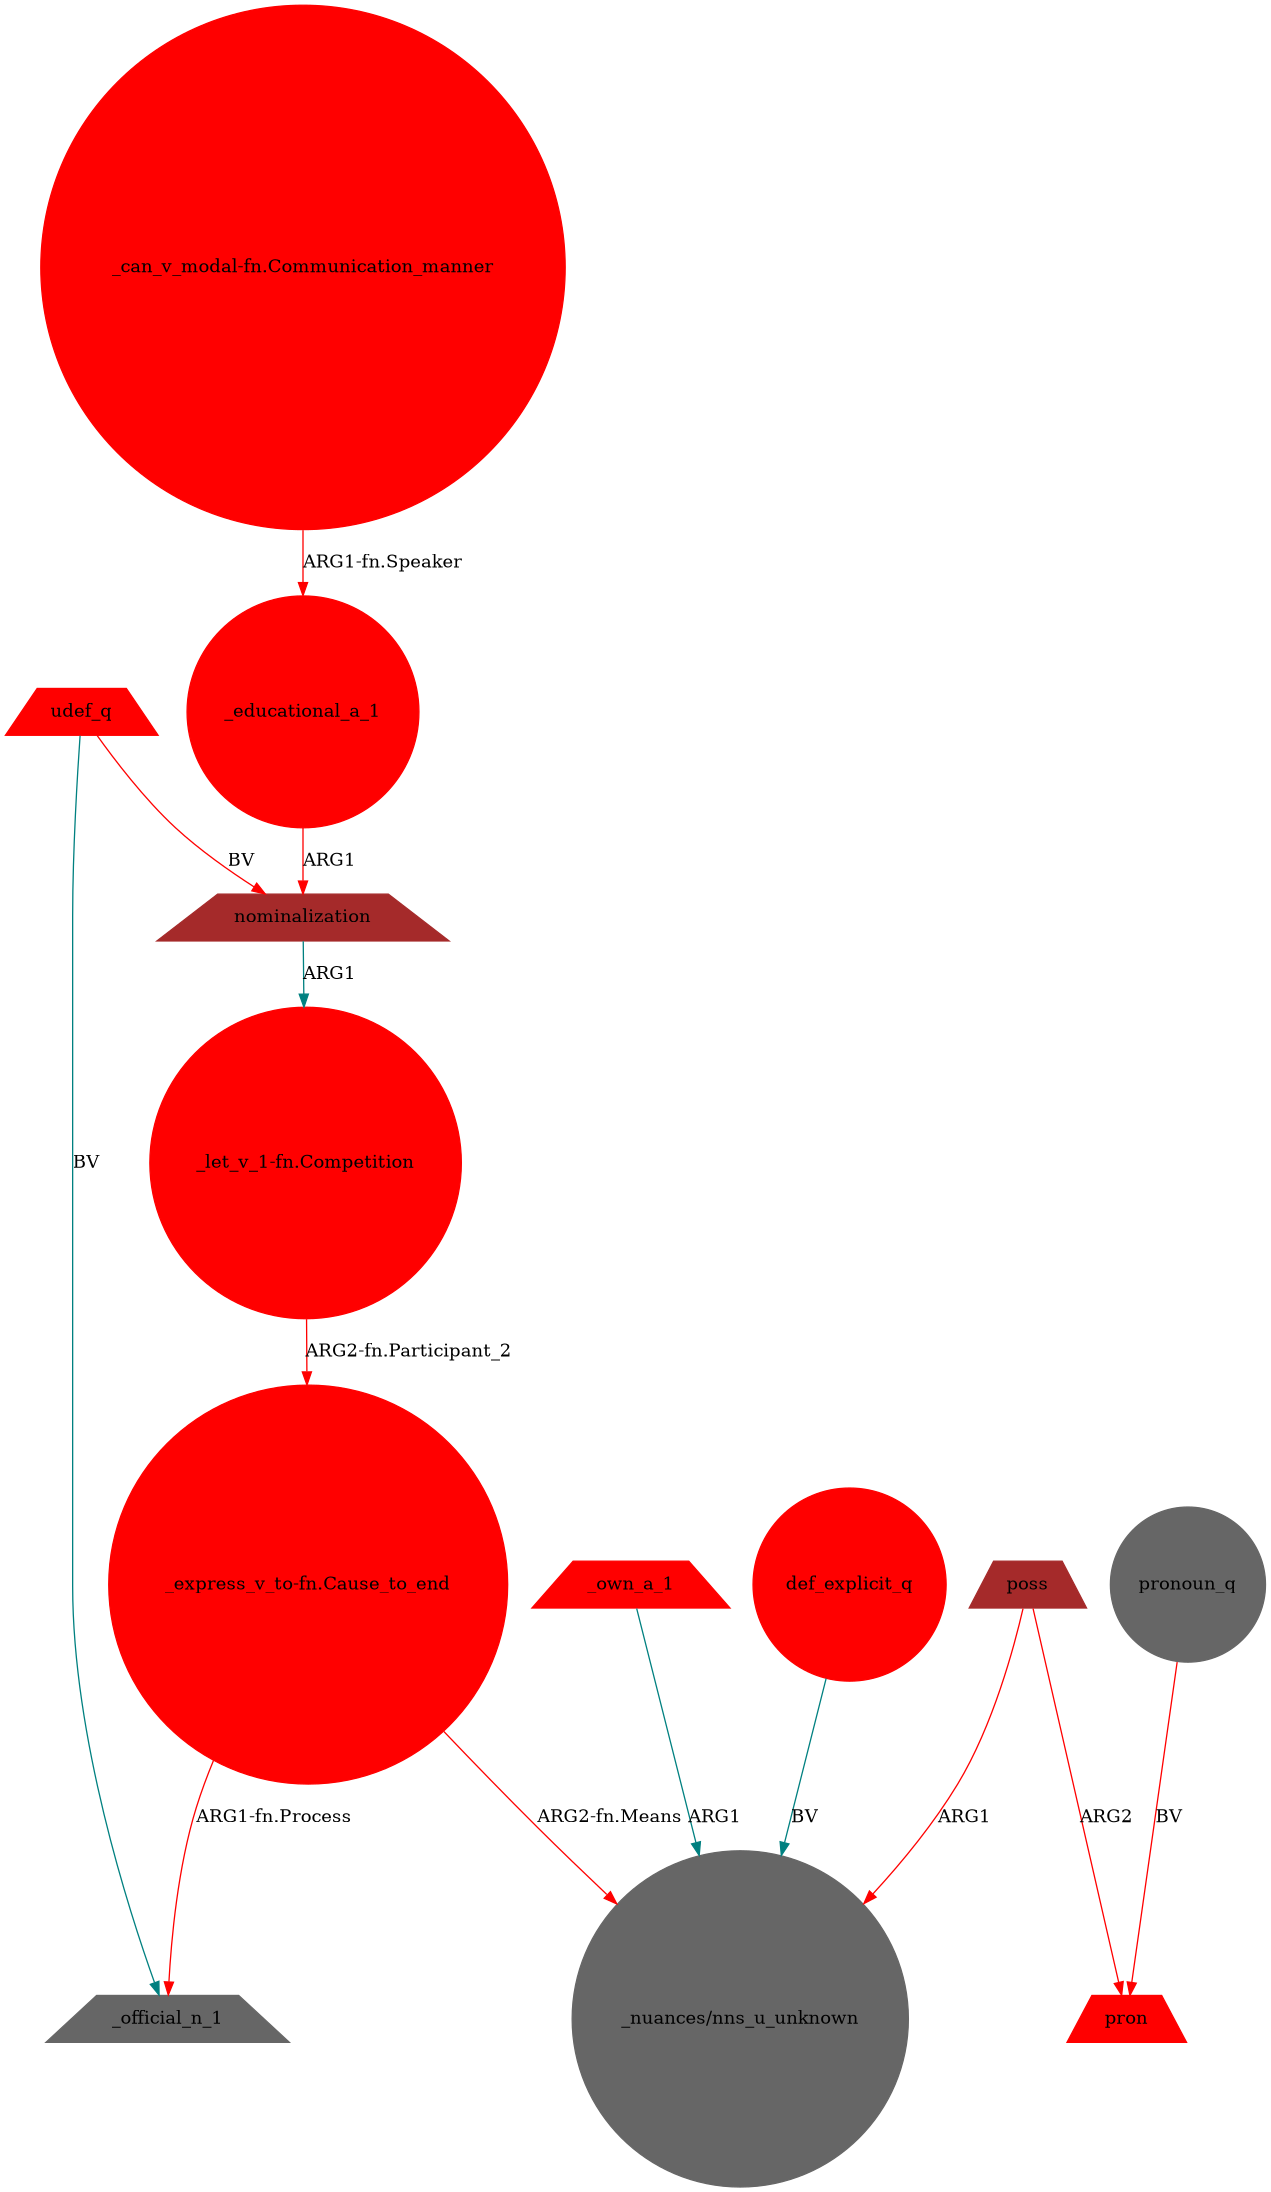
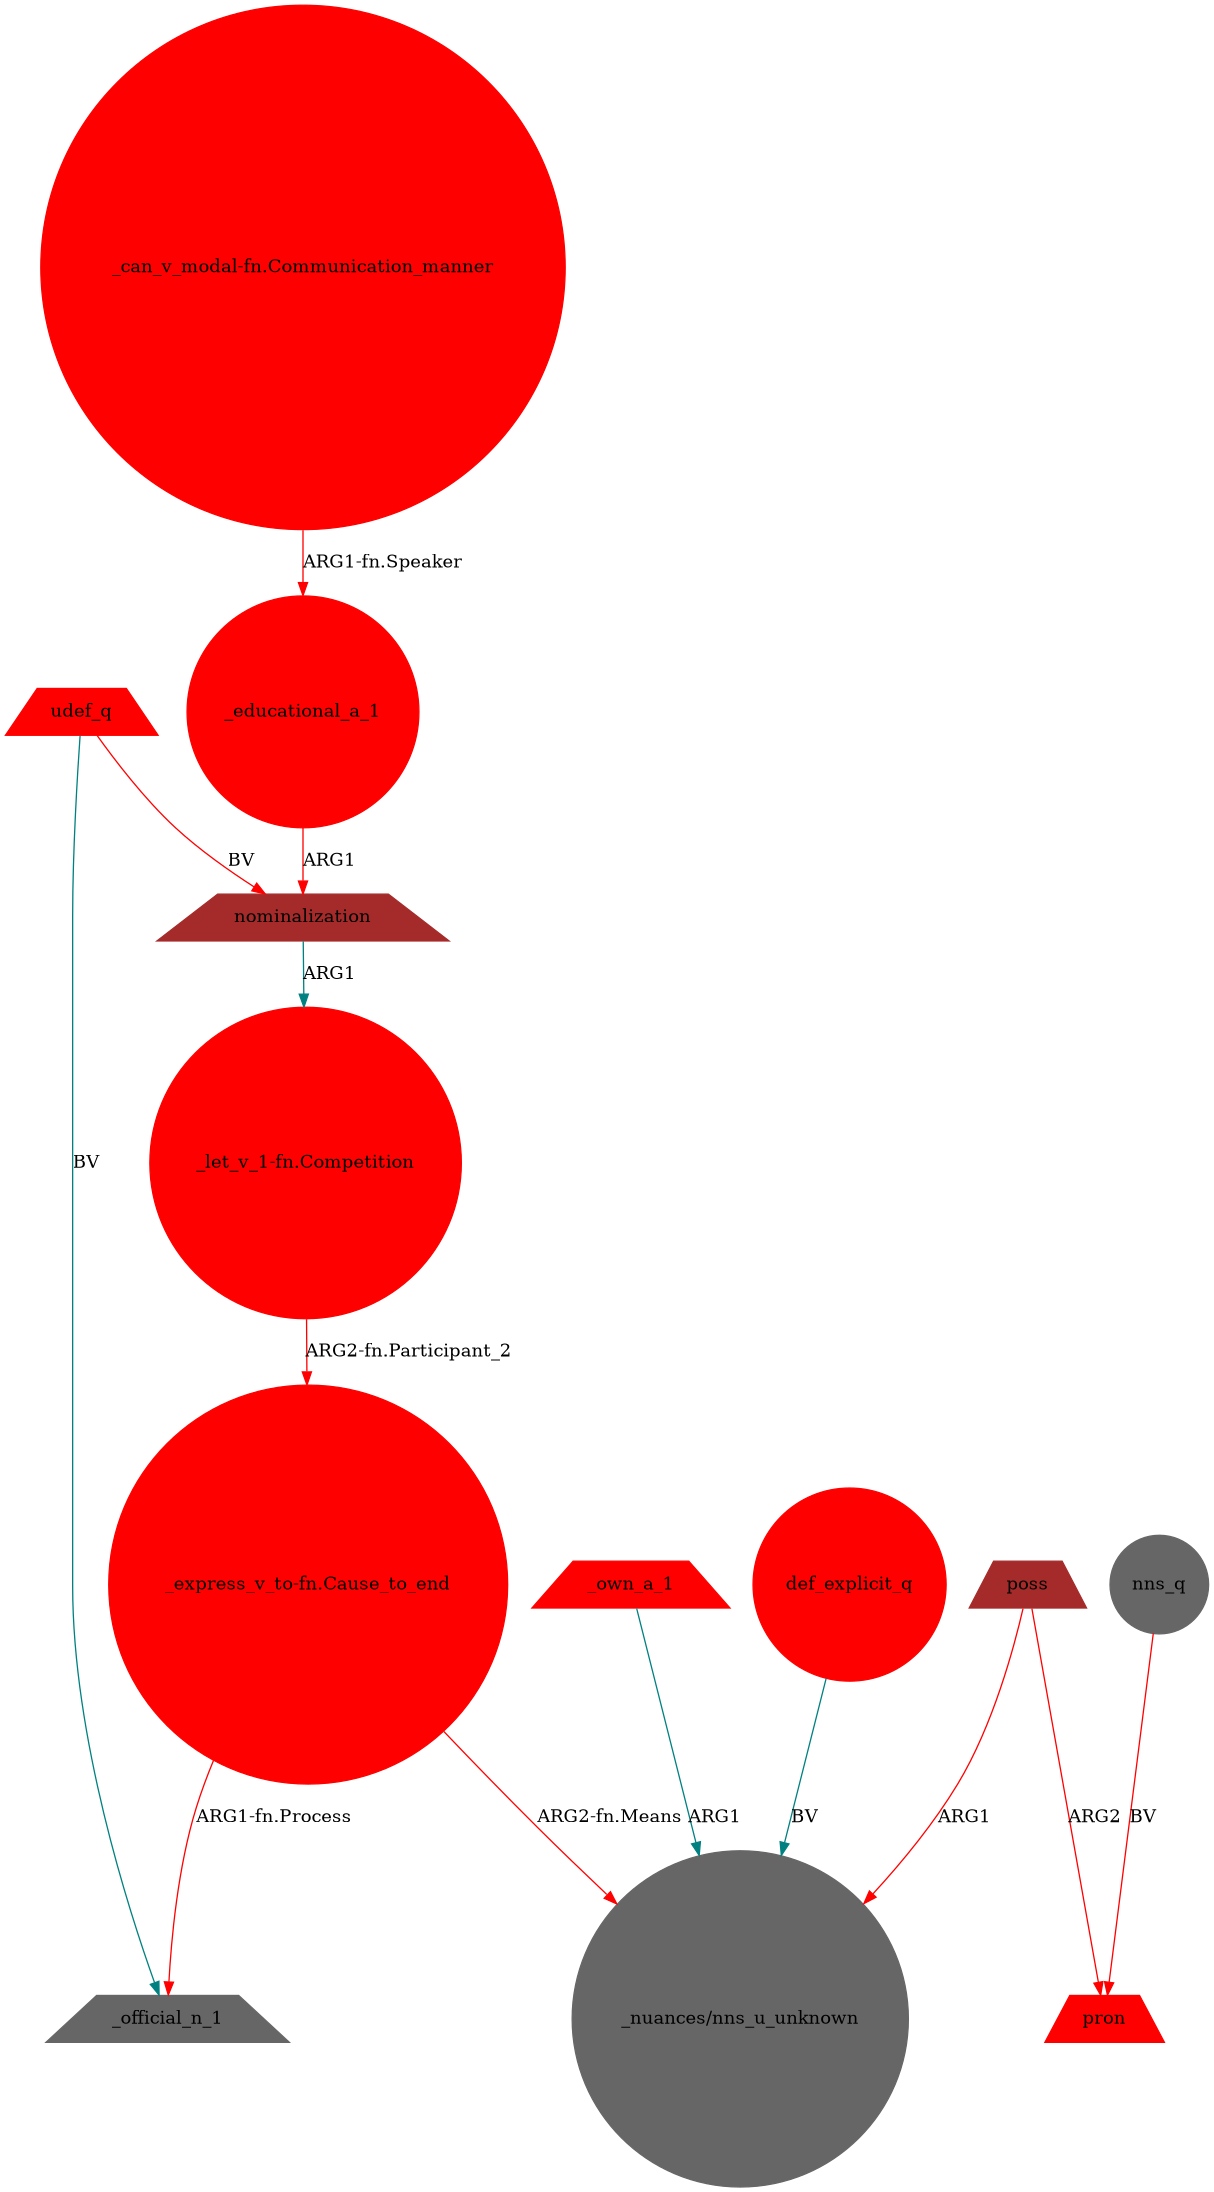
  digraph {
    node [shape=circle style=filled color=red]
    edge [color=red]
    udef_q [shape=trapezium]
    _official_n_1 [shape=trapezium color=gray40]
    nominalization [shape=trapezium color=brown]
    "_can_v_modal-fn.Communication_manner"
    _educational_a_1
    poss [shape=trapezium color=brown]
    "_nuances/nns_u_unknown" [color=gray40]
    pron [shape=trapezium]
    "_express_v_to-fn.Cause_to_end"
    "_let_v_1-fn.Competition"
    def_explicit_q
-   pronoun_q [color=gray40]
+   pronoun_q [color=gray40 label=nns_q]
    _own_a_1 [shape=trapezium]
    udef_q -> _official_n_1 [label=BV color=teal]
    udef_q -> nominalization [label=BV]
    nominalization -> "_let_v_1-fn.Competition" [label=ARG1 color=teal]
    "_can_v_modal-fn.Communication_manner" -> _educational_a_1 [label="ARG1-fn.Speaker"]
    _educational_a_1 -> nominalization [label=ARG1]
    poss -> "_nuances/nns_u_unknown" [label=ARG1]
    poss -> pron [label=ARG2]
    "_express_v_to-fn.Cause_to_end" -> _official_n_1 [label="ARG1-fn.Process"]
    "_express_v_to-fn.Cause_to_end" -> "_nuances/nns_u_unknown" [label="ARG2-fn.Means"]
    "_let_v_1-fn.Competition" -> "_express_v_to-fn.Cause_to_end" [label="ARG2-fn.Participant_2"]
    def_explicit_q -> "_nuances/nns_u_unknown" [label=BV color=teal]
    pronoun_q -> pron [label=BV]
    _own_a_1 -> "_nuances/nns_u_unknown" [label=ARG1 color=teal]
  }
